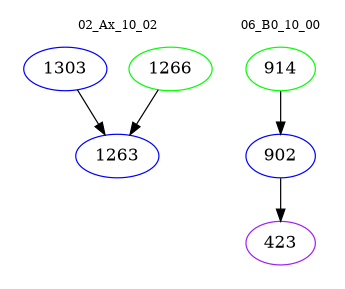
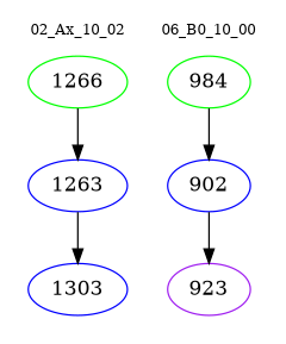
  digraph {
    node [color=blue]
    edge [color=black]
    n1 [color=green label=1266]
    n2 [label=1263]
    n3 [label=1303]
-   n4 [color=green label=914]
+   n4 [color=green label=984]
    n5 [label=902]
-   n6 [color=purple label=423]
+   n6 [color=purple label=923]
    subgraph cluster_1 {
      color=white
      fontsize=10
      label="02_Ax_10_02"
      n1
      n2
      n3
    }
    subgraph cluster_2 {
      color=white
      fontsize=10
      label="06_B0_10_00"
      n4
      n5
      n6
    }
    n1 -> n2
-   n3 -> n2
+   n2 -> n3
    n4 -> n5
    n5 -> n6
  }
